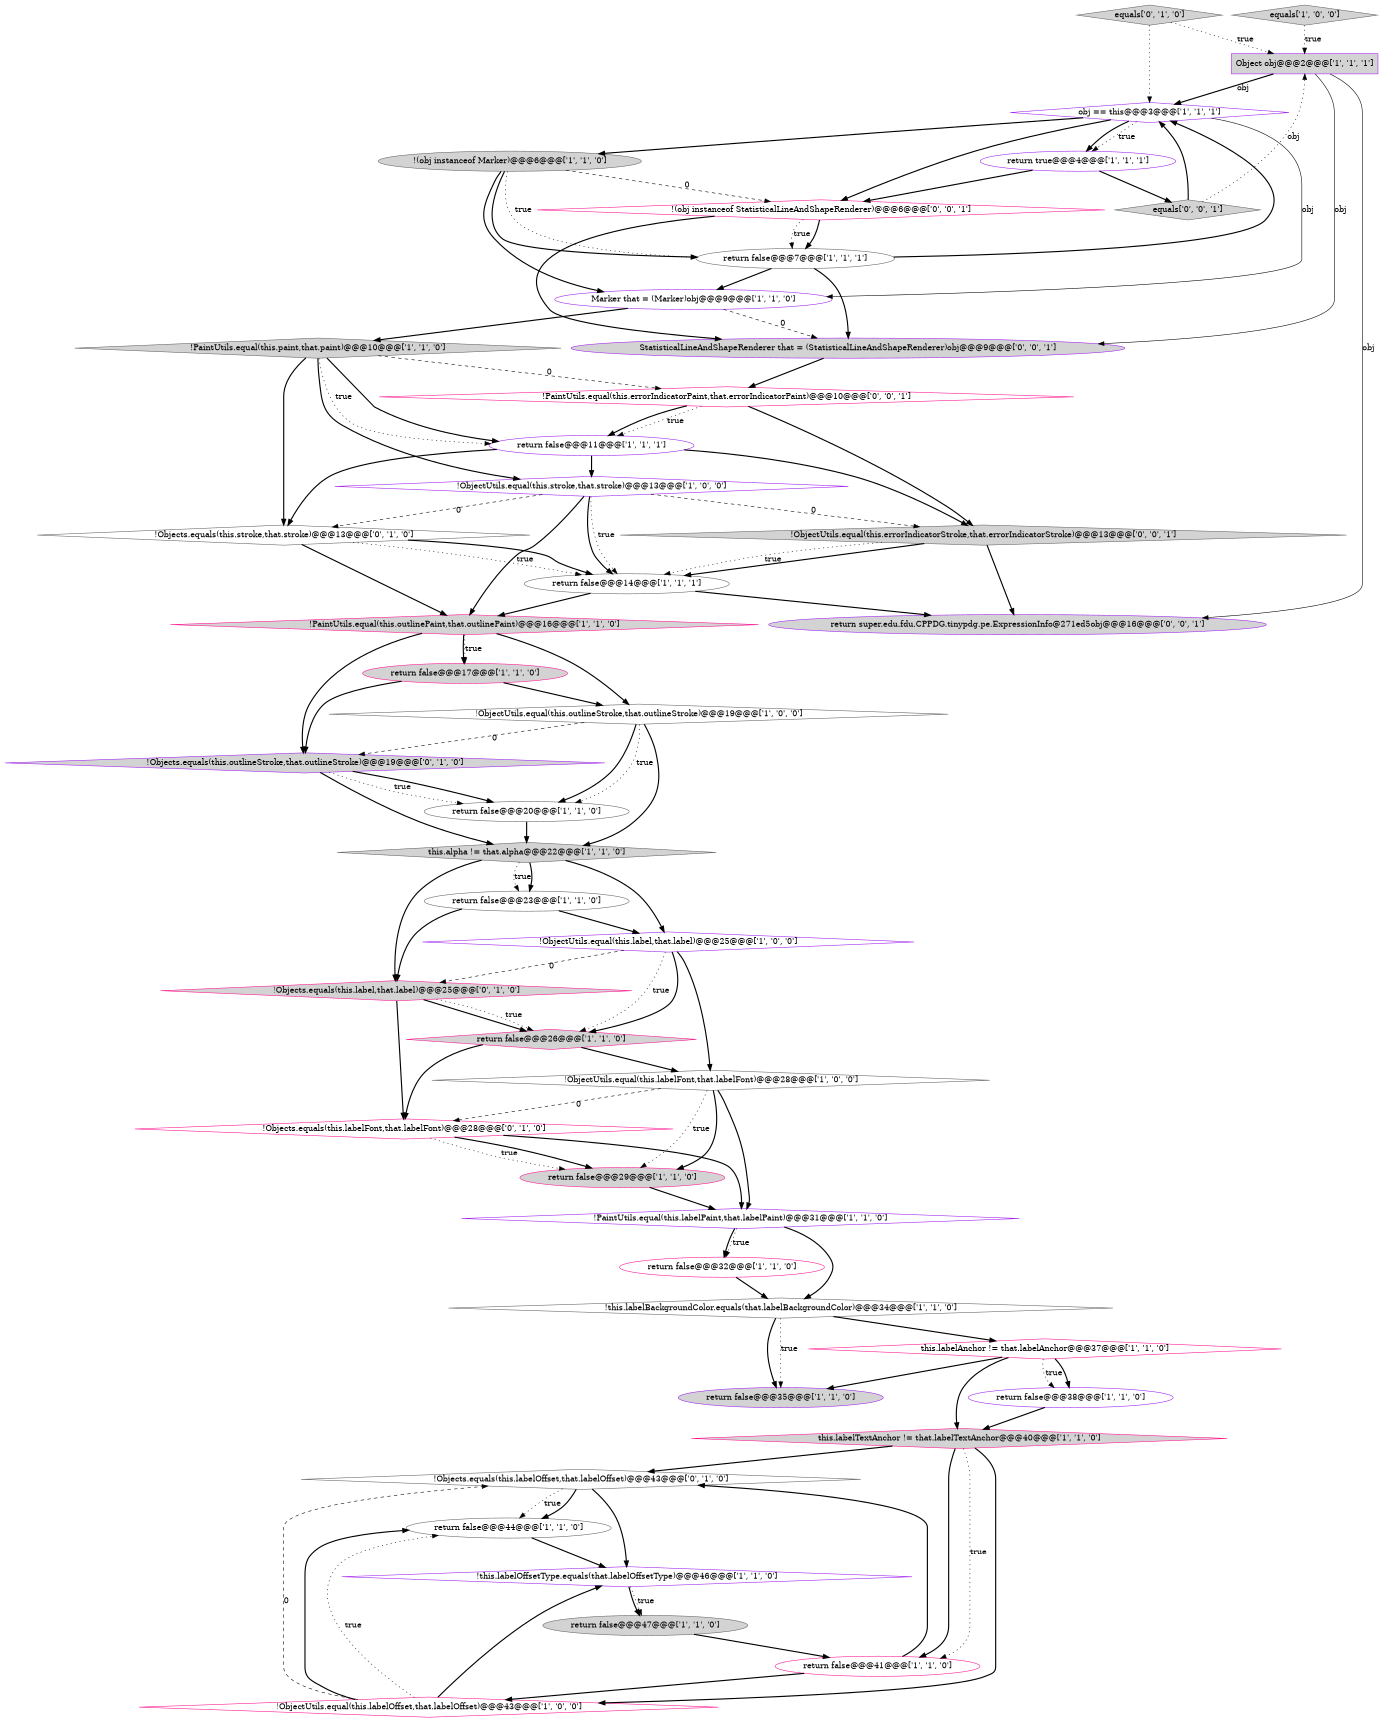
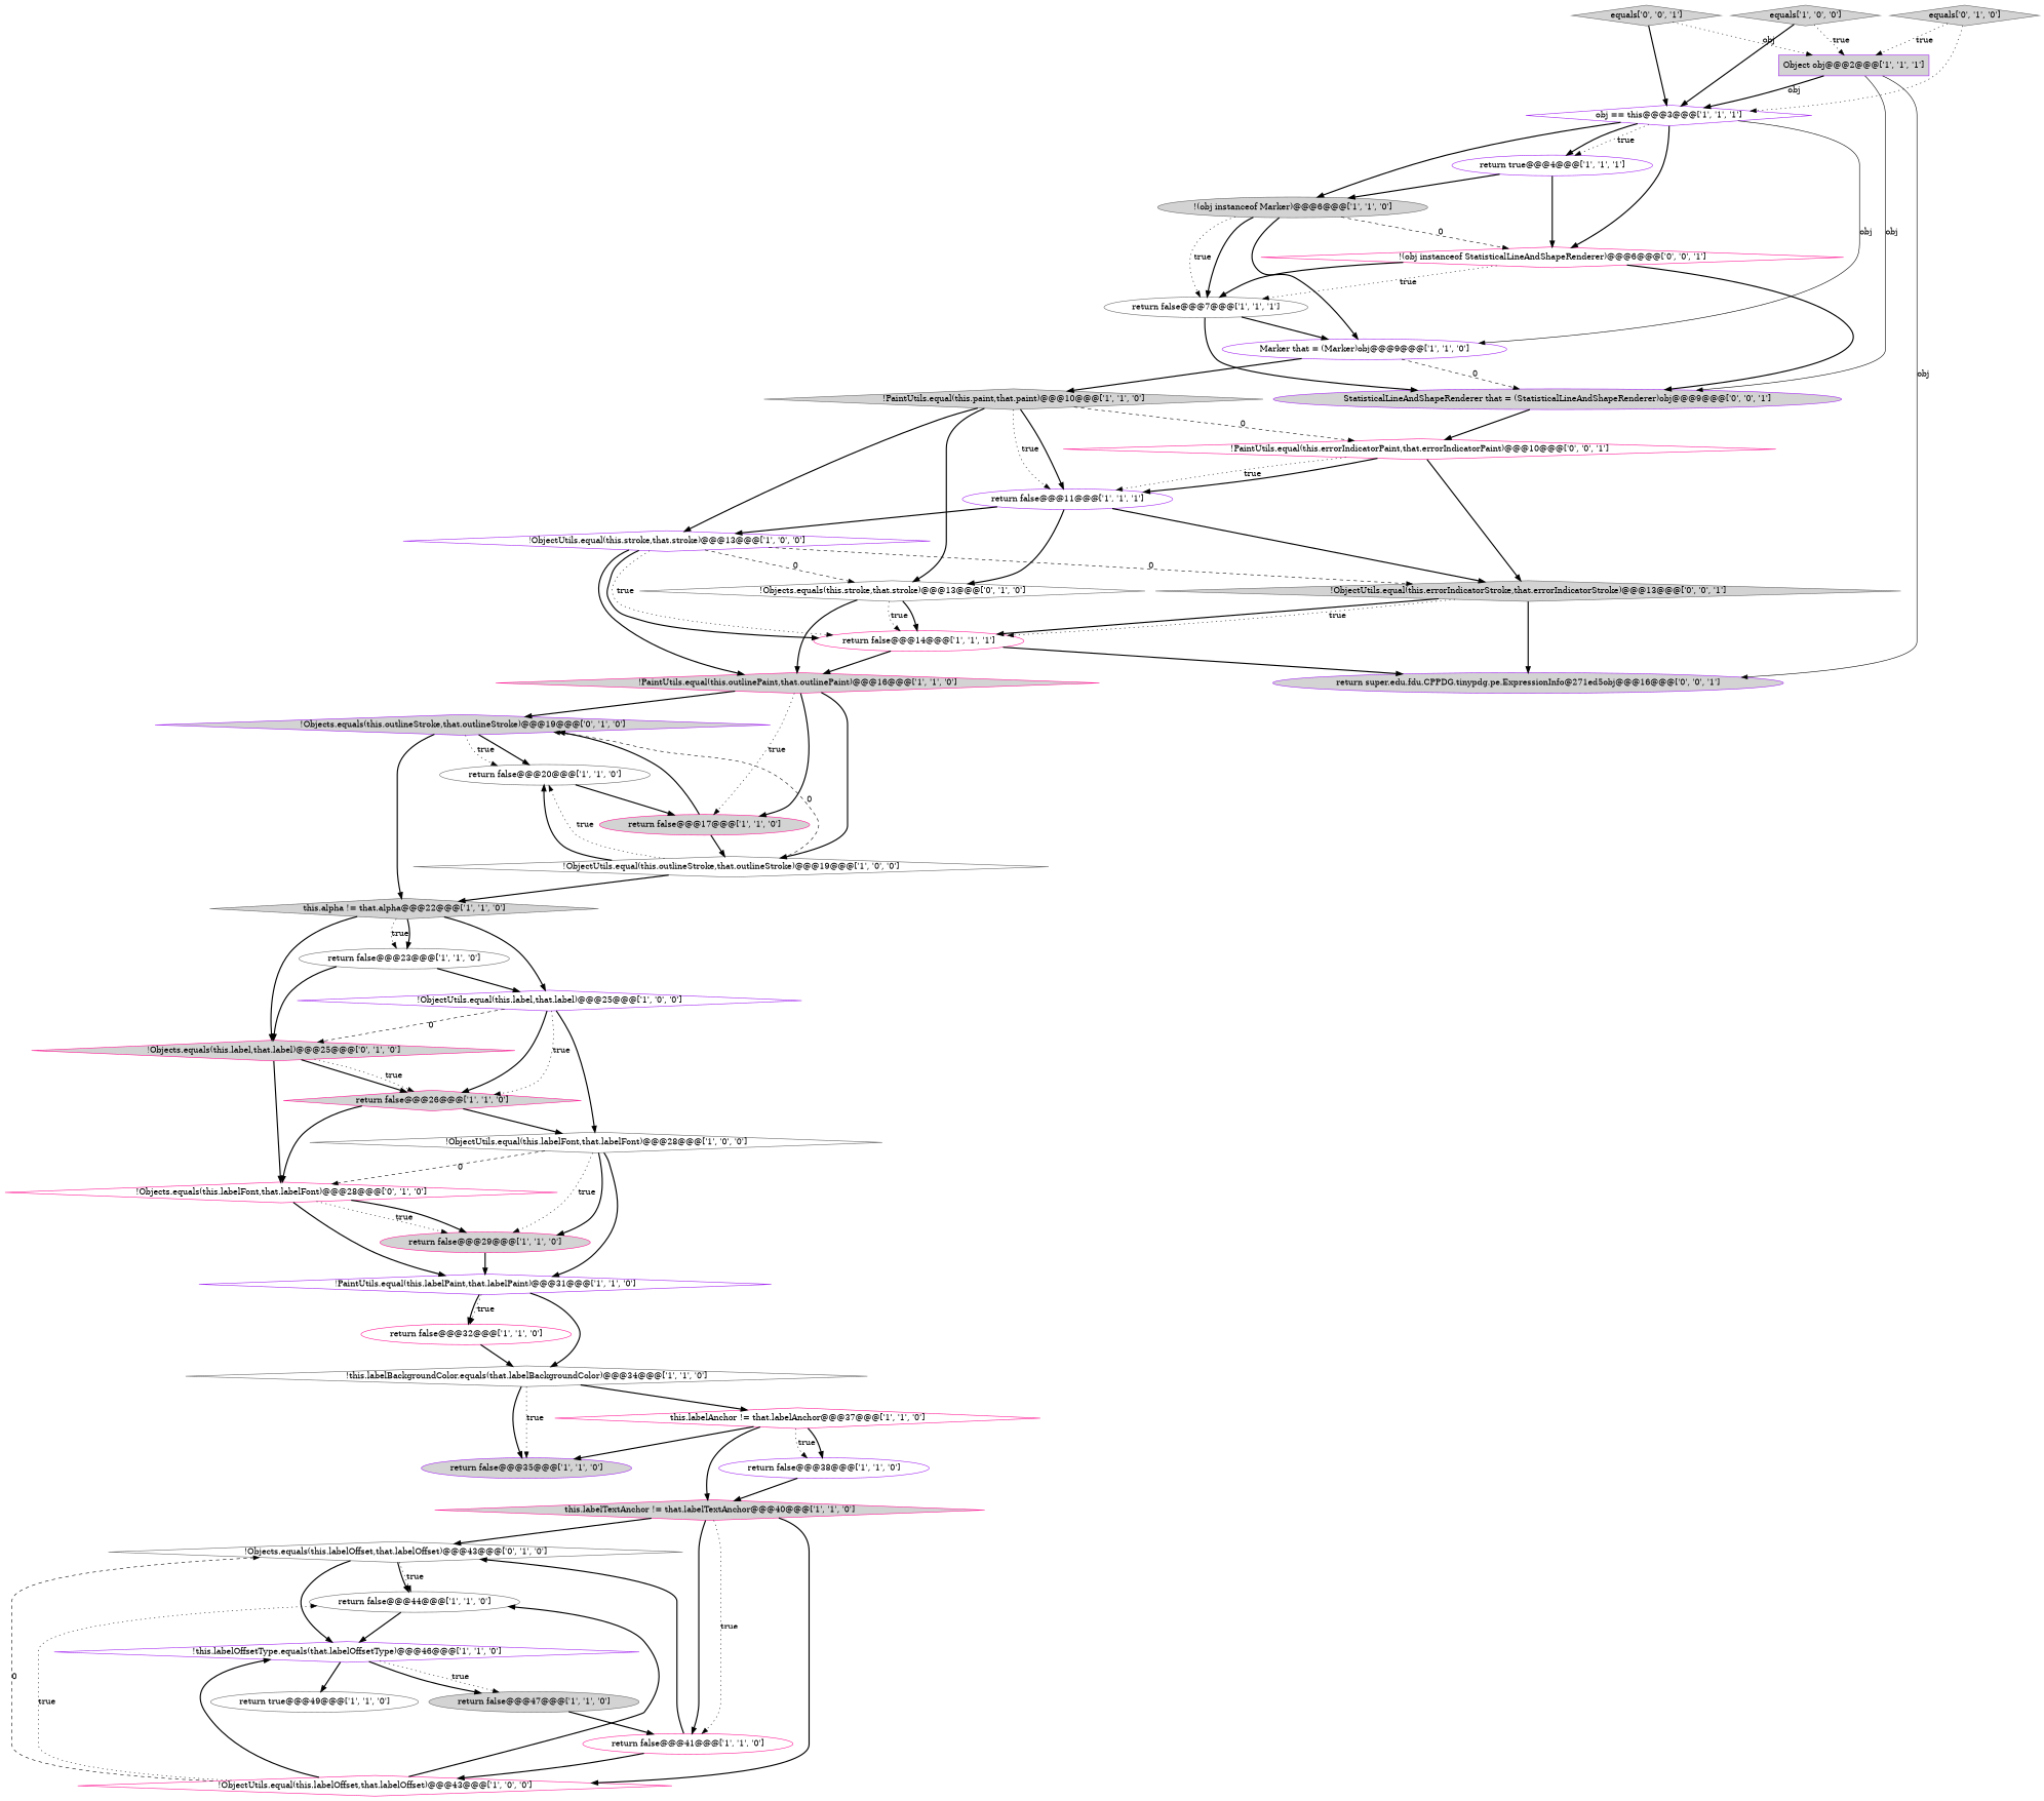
  digraph {
    node [color=gray40 fillcolor=white shape=diamond style=filled]
    edge [style=bold]
    n1 [color=deeppink fillcolor=lightgrey label="return false@@@26@@@['1', '1', '0']"]
    n2 [color=deeppink label="!Objects.equals(this.labelFont,that.labelFont)@@@28@@@['0', '1', '0']"]
    n3 [label="!ObjectUtils.equal(this.labelFont,that.labelFont)@@@28@@@['1', '0', '0']"]
    n4 [color=purple label="!PaintUtils.equal(this.labelPaint,that.labelPaint)@@@31@@@['1', '1', '0']"]
    n5 [color=deeppink fillcolor=lightgrey label="return false@@@29@@@['1', '1', '0']" shape=ellipse]
    n6 [fillcolor=lightgrey label="equals['0', '0', '1']"]
    n7 [color=purple label="obj == this@@@3@@@['1', '1', '1']"]
    n8 [color=purple fillcolor=lightgrey label="Object obj@@@2@@@['1', '1', '1']" shape=box]
    n9 [color=purple label="return true@@@4@@@['1', '1', '1']" shape=ellipse]
    n10 [fillcolor=lightgrey label="!(obj instanceof Marker)@@@6@@@['1', '1', '0']" shape=ellipse]
    n11 [color=deeppink label="!(obj instanceof StatisticalLineAndShapeRenderer)@@@6@@@['0', '0', '1']"]
    n12 [color=purple label="Marker that = (Marker)obj@@@9@@@['1', '1', '0']" shape=ellipse]
    n13 [color=purple fillcolor=lightgrey label="StatisticalLineAndShapeRenderer that = (StatisticalLineAndShapeRenderer)obj@@@9@@@['0', '0', '1']" shape=ellipse]
    n14 [color=purple fillcolor=lightgrey label="return super.edu.fdu.CPPDG.tinypdg.pe.ExpressionInfo@271ed5obj@@@16@@@['0', '0', '1']" shape=ellipse]
    n15 [label="return false@@@23@@@['1', '1', '0']" shape=ellipse]
    n16 [color=purple label="!ObjectUtils.equal(this.label,that.label)@@@25@@@['1', '0', '0']"]
    n17 [color=deeppink fillcolor=lightgrey label="!Objects.equals(this.label,that.label)@@@25@@@['0', '1', '0']"]
    n18 [color=deeppink fillcolor=lightgrey label="!PaintUtils.equal(this.outlinePaint,that.outlinePaint)@@@16@@@['1', '1', '0']"]
    n19 [color=purple fillcolor=lightgrey label="!Objects.equals(this.outlineStroke,that.outlineStroke)@@@19@@@['0', '1', '0']"]
    n20 [color=deeppink fillcolor=lightgrey label="return false@@@17@@@['1', '1', '0']" shape=ellipse]
    n21 [label="!ObjectUtils.equal(this.outlineStroke,that.outlineStroke)@@@19@@@['1', '0', '0']"]
    n22 [label="return false@@@20@@@['1', '1', '0']" shape=ellipse]
    n23 [fillcolor=lightgrey label="this.alpha != that.alpha@@@22@@@['1', '1', '0']"]
    n24 [color=deeppink fillcolor=lightgrey label="this.labelTextAnchor != that.labelTextAnchor@@@40@@@['1', '1', '0']"]
    n25 [label="!Objects.equals(this.labelOffset,that.labelOffset)@@@43@@@['0', '1', '0']"]
    n26 [color=deeppink label="return false@@@41@@@['1', '1', '0']" shape=ellipse]
    n27 [color=deeppink label="!ObjectUtils.equal(this.labelOffset,that.labelOffset)@@@43@@@['1', '0', '0']"]
    n28 [label="return false@@@44@@@['1', '1', '0']" shape=ellipse]
    n29 [color=purple label="!this.labelOffsetType.equals(that.labelOffsetType)@@@46@@@['1', '1', '0']"]
    n30 [label="return false@@@7@@@['1', '1', '1']" shape=ellipse]
    n31 [color=deeppink label="return false@@@32@@@['1', '1', '0']" shape=ellipse]
    n32 [label="!this.labelBackgroundColor.equals(that.labelBackgroundColor)@@@34@@@['1', '1', '0']"]
    n33 [color=purple fillcolor=lightgrey label="return false@@@35@@@['1', '1', '0']" shape=ellipse]
    n34 [color=deeppink label="this.labelAnchor != that.labelAnchor@@@37@@@['1', '1', '0']"]
    n35 [fillcolor=lightgrey label="equals['1', '0', '0']"]
    n36 [color=deeppink label="!PaintUtils.equal(this.errorIndicatorPaint,that.errorIndicatorPaint)@@@10@@@['0', '0', '1']"]
    n37 [fillcolor=lightgrey label="!ObjectUtils.equal(this.errorIndicatorStroke,that.errorIndicatorStroke)@@@13@@@['0', '0', '1']"]
    n38 [color=purple label="return false@@@11@@@['1', '1', '1']" shape=ellipse]
    n39 [fillcolor=lightgrey label="!PaintUtils.equal(this.paint,that.paint)@@@10@@@['1', '1', '0']"]
    n40 [color=purple label="!ObjectUtils.equal(this.stroke,that.stroke)@@@13@@@['1', '0', '0']"]
    n41 [label="!Objects.equals(this.stroke,that.stroke)@@@13@@@['0', '1', '0']"]
-   n42 [label="return false@@@14@@@['1', '1', '1']" shape=ellipse]
+   n42 [color=deeppink label="return false@@@14@@@['1', '1', '1']" shape=ellipse]
    n43 [fillcolor=lightgrey label="return false@@@47@@@['1', '1', '0']" shape=ellipse]
+   n44 [label="return true@@@49@@@['1', '1', '0']" shape=ellipse]
    n45 [color=purple label="return false@@@38@@@['1', '1', '0']" shape=ellipse]
    n46 [fillcolor=lightgrey label="equals['0', '1', '0']"]
    n1 -> n2
    n1 -> n3
    n2 -> n4
    n2 -> n5 [label=true style=dotted]
    n2 -> n5
    n3 -> n2 [label=0 style=dashed]
    n3 -> n4
    n3 -> n5
    n3 -> n5 [label=true style=dotted]
    n4 -> n31
    n4 -> n31 [label=true style=dotted]
    n4 -> n32
    n5 -> n4
    n6 -> n7
    n6 -> n8 [label=obj style=dotted]
    n7 -> n9 [label=true style=dotted]
    n7 -> n9
    n7 -> n10
    n7 -> n11
    n7 -> n12 [label=obj style=solid]
    n8 -> n7 [label=obj]
    n8 -> n13 [label=obj style=solid]
    n8 -> n14 [label=obj style=solid]
-   n9 -> n6
+   n9 -> n10
    n9 -> n11
    n10 -> n11 [label=0 style=dashed]
    n10 -> n12
    n10 -> n30
    n10 -> n30 [label=true style=dotted]
    n11 -> n13
    n11 -> n30
    n11 -> n30 [label=true style=dotted]
    n12 -> n13 [label=0 style=dashed]
    n12 -> n39
    n13 -> n36
    n15 -> n16
    n15 -> n17
    n16 -> n1 [label=true style=dotted]
    n16 -> n1
    n16 -> n3
    n16 -> n17 [label=0 style=dashed]
    n17 -> n1
    n17 -> n1 [label=true style=dotted]
    n17 -> n2
    n18 -> n19
    n18 -> n20
    n18 -> n20 [label=true style=dotted]
    n18 -> n21
    n19 -> n22
    n19 -> n22 [label=true style=dotted]
    n19 -> n23
    n20 -> n19
    n20 -> n21
    n21 -> n19 [label=0 style=dashed]
    n21 -> n22
    n21 -> n22 [label=true style=dotted]
    n21 -> n23
-   n22 -> n23
+   n22 -> n20
    n23 -> n15 [label=true style=dotted]
    n23 -> n15
    n23 -> n16
    n23 -> n17
    n24 -> n25
    n24 -> n26
    n24 -> n26 [label=true style=dotted]
    n24 -> n27
    n25 -> n28 [label=true style=dotted]
    n25 -> n28
    n25 -> n29
    n26 -> n25
    n26 -> n27
    n27 -> n25 [label=0 style=dashed]
    n27 -> n28
    n27 -> n28 [label=true style=dotted]
    n27 -> n29
    n28 -> n29
    n29 -> n43 [label=true style=dotted]
    n29 -> n43
+   n29 -> n44
    n30 -> n12
    n30 -> n13
    n31 -> n32
    n32 -> n33
    n32 -> n33 [label=true style=dotted]
    n32 -> n34
    n34 -> n24
    n34 -> n33
    n34 -> n45 [label=true style=dotted]
    n34 -> n45
-   n30 -> n7
+   n35 -> n7
    n35 -> n8 [label=true style=dotted]
    n36 -> n37
    n36 -> n38 [label=true style=dotted]
    n36 -> n38
    n37 -> n14
    n37 -> n42
    n37 -> n42 [label=true style=dotted]
    n38 -> n37
    n38 -> n40
    n38 -> n41
    n39 -> n36 [label=0 style=dashed]
    n39 -> n38 [label=true style=dotted]
    n39 -> n38
    n39 -> n40
    n39 -> n41
    n40 -> n18
    n40 -> n37 [label=0 style=dashed]
    n40 -> n41 [label=0 style=dashed]
    n40 -> n42 [label=true style=dotted]
    n40 -> n42
    n41 -> n18
    n41 -> n42
    n41 -> n42 [label=true style=dotted]
    n42 -> n14
    n42 -> n18
    n43 -> n26
    n45 -> n24
    n46 -> n7 [style=dotted]
    n46 -> n8 [label=true style=dotted]
  }
